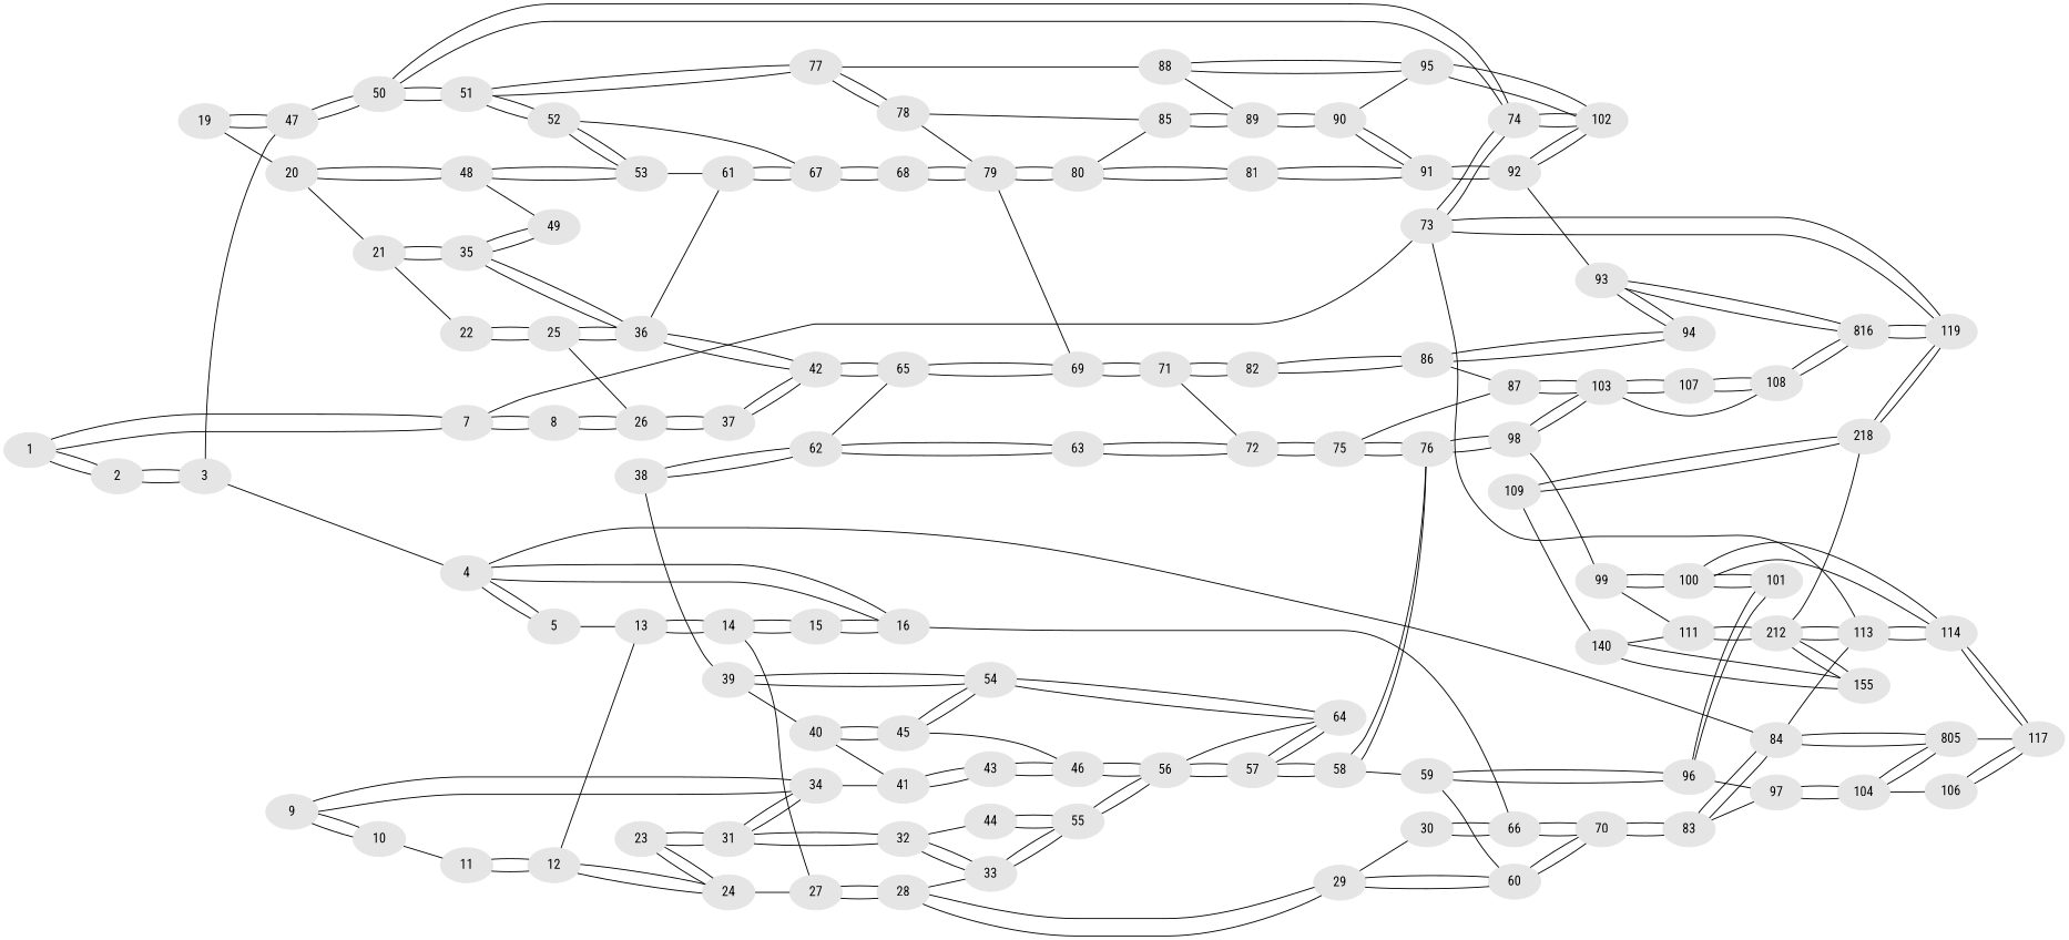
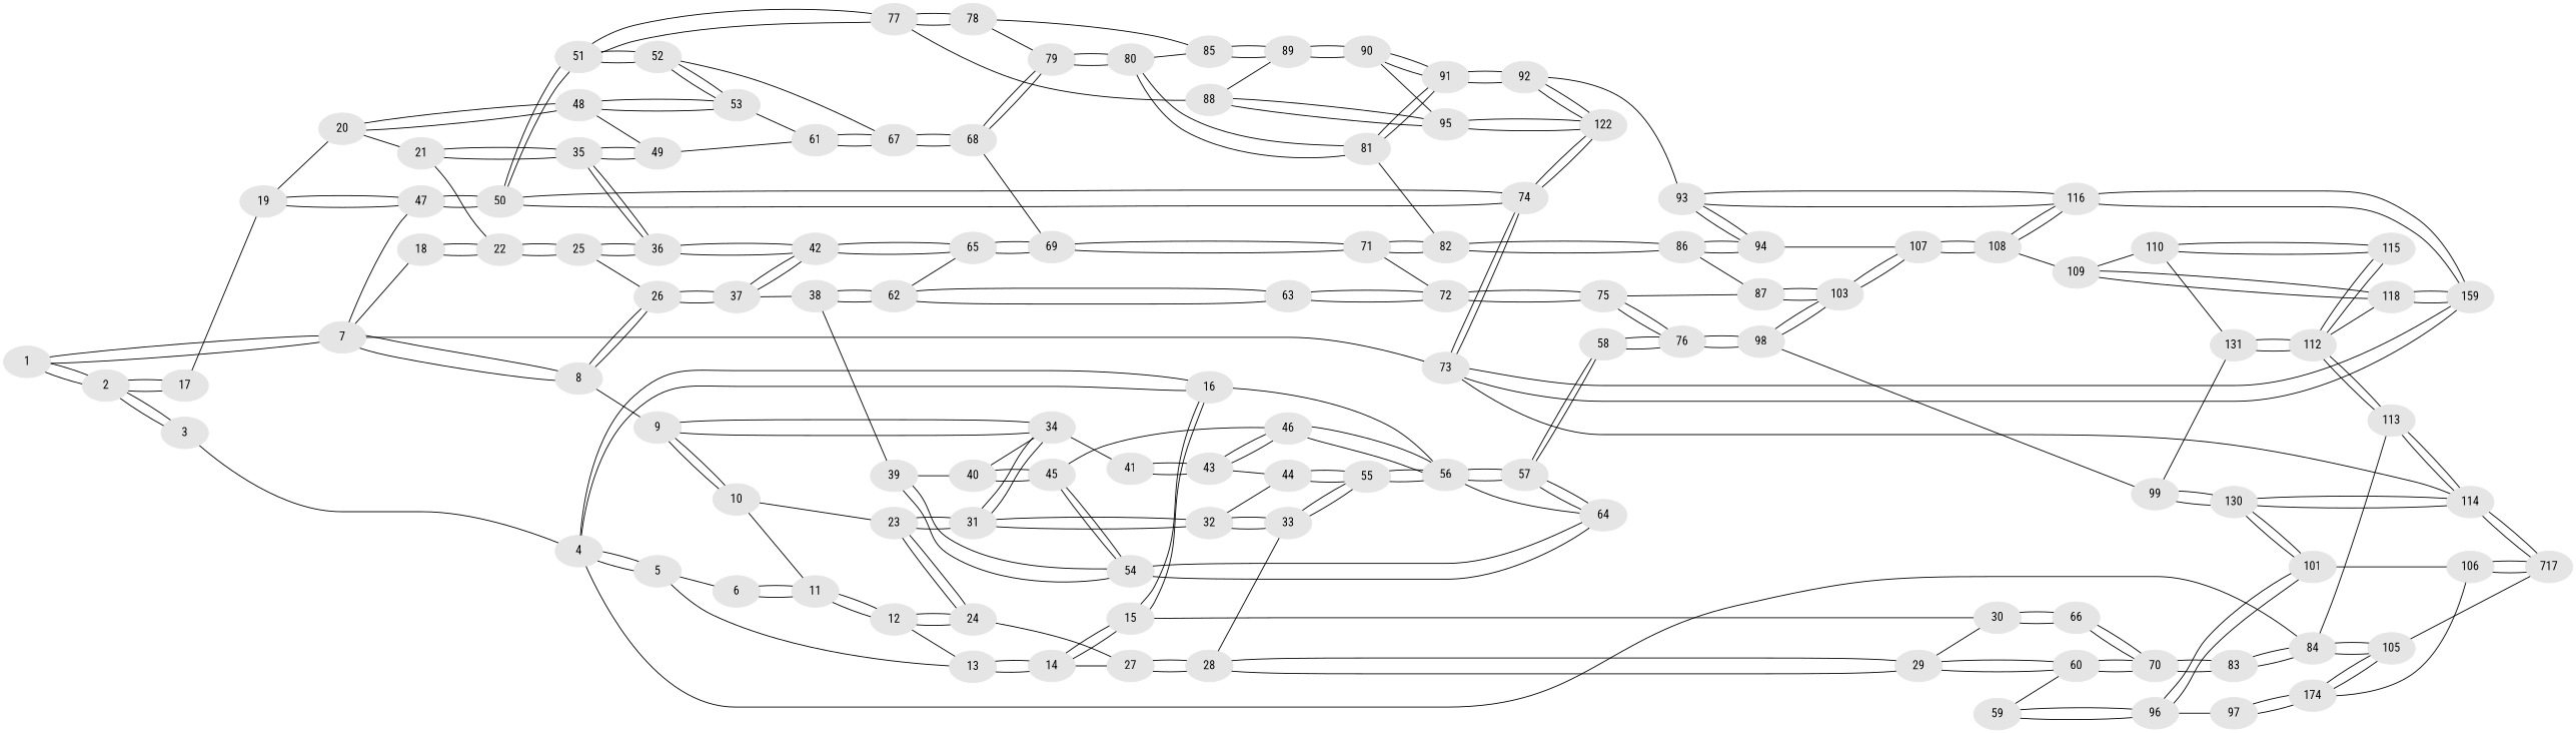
  graph {
    fontname="Roboto Condensed"
    rankdir=LR
    node [color=gray90 fontname="Roboto Condensed" style=filled]
    edge [fontname="Roboto Condensed"]
    1
    2
    7
    3
+   17
    73
    8
+   18
    4
    47
    19
    5
    16
    84
    50
    74
    113
-   119
+   119 [label=159]
+   6
    13
    66
-   105 [label=805]
+   105
    11
    14
    12
    9
    26
    22
    10
    34
    37
    23
    41
    24
    31
    27
    15
    30
    28
    70
    20
    25
    21
    48
    35
    49
    53
    36
    32
    42
    38
    29
    33
    60
    55
    44
    56
    43
    61
    65
    39
    62
    40
    54
    63
    45
    64
    46
    69
    57
    51
    67
    52
    77
-   102
+   102 [label=122]
    78
    88
    68
    58
    59
    76
    96
    98
    97
    101
    83
    72
    75
    71
    79
    80
    82
    86
    87
    114
    103
    99
    85
    89
    95
    81
    91
    92
    94
-   104
-   117
+   104 [label=174]
+   117 [label=717]
    90
    107
    93
-   116 [label=816]
+   116
    108
    106
-   100
-   111
-   112 [label=212]
+   100 [label=130]
+   111 [label=131]
+   112
    109
-   110 [label=140]
-   118 [label=218]
-   115 [label=155]
+   110
+   118
+   115
    1 -- 2
    1 -- 2
    1 -- 7
    1 -- 7
    2 -- 3
    2 -- 3
+   2 -- 17
+   2 -- 17
    7 -- 73
    7 -- 8
    7 -- 8
+   7 -- 18
    3 -- 4
-   3 -- 47
+   7 -- 47
+   17 -- 19
    73 -- 74
    73 -- 74
-   73 -- 113
+   73 -- 114
    73 -- 119
    73 -- 119
+   8 -- 9
    8 -- 26
    8 -- 26
+   18 -- 22
+   18 -- 22
    4 -- 5
    4 -- 5
    4 -- 16
    4 -- 16
    4 -- 84
    47 -- 50
    47 -- 50
    19 -- 47
    19 -- 47
    19 -- 20
+   5 -- 6
    5 -- 13
-   16 -- 66
+   16 -- 56
    84 -- 113
    84 -- 105
    84 -- 105
    50 -- 74
    50 -- 74
    50 -- 51
    50 -- 51
    74 -- 102
    74 -- 102
    113 -- 114
    113 -- 114
+   6 -- 11
+   6 -- 11
    13 -- 14
    13 -- 14
    66 -- 70
    66 -- 70
    105 -- 117
    11 -- 12
    11 -- 12
    14 -- 27
    14 -- 15
    14 -- 15
    12 -- 13
    12 -- 24
    12 -- 24
    9 -- 10
    9 -- 10
    9 -- 34
    9 -- 34
    26 -- 37
    26 -- 37
    22 -- 25
    22 -- 25
    10 -- 11
+   10 -- 23
    34 -- 41
    37 -- 42
    37 -- 42
+   37 -- 38
    23 -- 24
    23 -- 24
    23 -- 31
    23 -- 31
    41 -- 43
    41 -- 43
    24 -- 27
    31 -- 34
    31 -- 34
    31 -- 32
    31 -- 32
    27 -- 28
    27 -- 28
    15 -- 16
    15 -- 16
+   15 -- 30
    30 -- 66
    30 -- 66
    28 -- 29
    28 -- 29
    28 -- 33
    70 -- 83
    70 -- 83
    20 -- 21
    20 -- 48
    20 -- 48
    25 -- 26
    25 -- 36
    25 -- 36
    21 -- 22
    21 -- 35
    21 -- 35
    48 -- 49
    48 -- 53
    48 -- 53
    35 -- 49
    35 -- 49
    35 -- 36
    35 -- 36
-   36 -- 61
+   49 -- 61
    53 -- 61
    36 -- 42
    36 -- 42
    32 -- 33
    32 -- 33
    32 -- 44
    42 -- 65
    42 -- 65
    38 -- 39
    38 -- 62
    38 -- 62
    29 -- 30
    29 -- 60
    29 -- 60
    33 -- 55
    33 -- 55
    60 -- 70
    60 -- 70
    55 -- 56
    55 -- 56
    44 -- 55
    44 -- 55
    56 -- 64
    56 -- 57
    56 -- 57
+   43 -- 44
    43 -- 46
    43 -- 46
    61 -- 67
    61 -- 67
    65 -- 69
    65 -- 69
    39 -- 40
    39 -- 54
    39 -- 54
    62 -- 65
    62 -- 63
    62 -- 63
-   40 -- 41
+   40 -- 34
    40 -- 45
    40 -- 45
    54 -- 64
    54 -- 64
    63 -- 72
    63 -- 72
    45 -- 54
    45 -- 54
    45 -- 46
    46 -- 56
    46 -- 56
    69 -- 71
    69 -- 71
    57 -- 64
    57 -- 64
    57 -- 58
    57 -- 58
    51 -- 52
    51 -- 52
    51 -- 77
    51 -- 77
    67 -- 68
    67 -- 68
    52 -- 53
    52 -- 53
    52 -- 67
    77 -- 78
    77 -- 78
    77 -- 88
    78 -- 79
    78 -- 85
    88 -- 89
    88 -- 95
    88 -- 95
-   79 -- 69
+   68 -- 69
    68 -- 79
    68 -- 79
-   58 -- 59
    58 -- 76
    58 -- 76
    59 -- 60
    59 -- 96
    59 -- 96
    76 -- 98
    76 -- 98
    96 -- 97
    96 -- 101
    96 -- 101
    98 -- 103
    98 -- 103
    98 -- 99
    97 -- 104
    97 -- 104
+   101 -- 106
    83 -- 84
    83 -- 84
-   83 -- 97
    72 -- 75
    72 -- 75
    75 -- 76
    75 -- 76
    75 -- 87
    71 -- 72
    71 -- 82
    71 -- 82
    79 -- 80
    79 -- 80
    80 -- 85
    80 -- 81
    80 -- 81
    82 -- 86
    82 -- 86
    86 -- 87
    86 -- 94
    86 -- 94
    87 -- 103
    87 -- 103
    114 -- 117
    114 -- 117
    103 -- 107
    103 -- 107
    99 -- 100
    99 -- 100
    99 -- 111
    85 -- 89
    85 -- 89
    89 -- 90
    89 -- 90
    95 -- 102
    95 -- 102
+   81 -- 82
    81 -- 91
    81 -- 91
    91 -- 92
    91 -- 92
    92 -- 102
    92 -- 102
    92 -- 93
+   94 -- 107
    104 -- 105
    104 -- 105
    104 -- 106
    90 -- 95
    90 -- 91
    90 -- 91
    107 -- 108
    107 -- 108
    93 -- 94
    93 -- 94
    93 -- 116
    93 -- 116
    116 -- 119
    116 -- 119
    108 -- 116
    108 -- 116
-   108 -- 103
+   108 -- 109
    106 -- 117
    106 -- 117
    100 -- 101
    100 -- 101
    100 -- 114
    100 -- 114
    111 -- 112
    111 -- 112
    112 -- 113
    112 -- 113
    112 -- 118
    112 -- 115
    112 -- 115
    109 -- 110
    109 -- 118
    109 -- 118
    110 -- 111
    110 -- 115
    110 -- 115
    118 -- 119
    118 -- 119
  }
